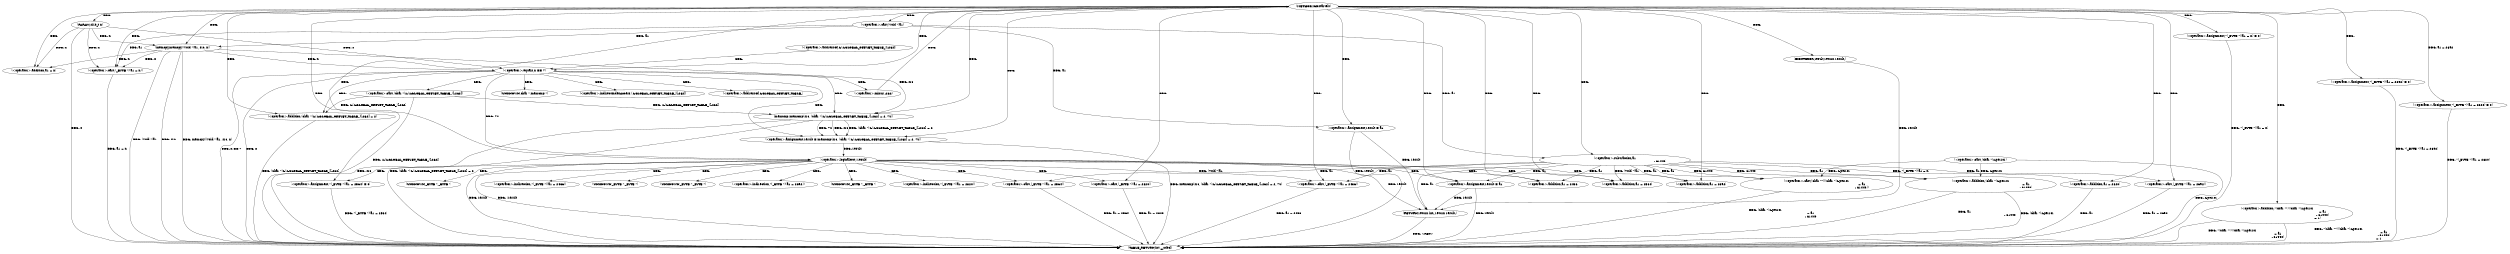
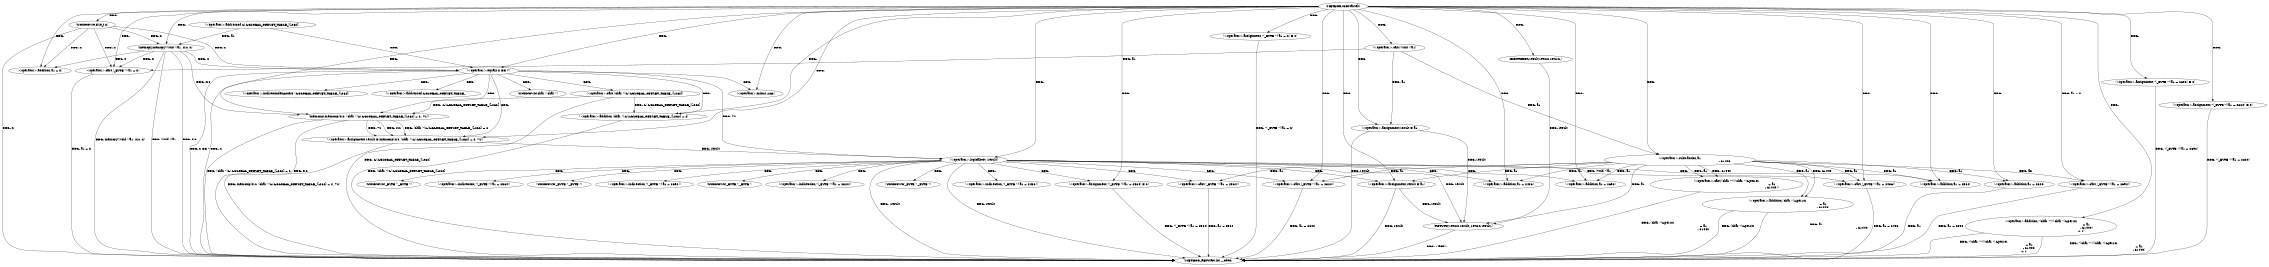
  digraph {
    n1 [label="(METHOD,IGDstartelt)"]
-   n2 [label="(PARAM,size_t n)"]
+   n2 [label="(UNKNOWN,size_t n)"]
    n3 [label="(memcpy,memcpy((void *)a1, src, n))"]
    n4 [label="(<operator>.cast,(void *)a1)"]
    n5 [label="(<operator>.assignment,*(_BYTE *)(a1 + n) = 0)"]
    n6 [label="(<operator>.cast,(_BYTE *)(a1 + n))"]
    n7 [label="(<operator>.addition,a1 + n)"]
    n8 [label="(<operator>.assignment,result = a1)"]
    n9 [label="(<operator>.addition,*(char **)((char *)&perror\n                                                                                               + a1\n                                                                                               - 61440)\n                                                                                    + 1)"]
    n10 [label="(<operator>.subtraction,a1\n                                                                                               - 61440)"]
    n11 [label="(<operator>.equals,n == 7)"]
    n12 [label="(<operator>.assignment,result = memcmp(src, (char *)&(&GLOBAL_OFFSET_TABLE_)[-262] + 2, 7u))"]
    n13 [label="(memcmp,memcmp(src, (char *)&(&GLOBAL_OFFSET_TABLE_)[-262] + 2, 7u))"]
    n14 [label="(<operator>.addition,(char *)&(&GLOBAL_OFFSET_TABLE_)[-262] + 2)"]
    n15 [label="(<operator>.minus,-262)"]
    n16 [label="(<operator>.logicalNot,!result)"]
    n17 [label="(<operator>.cast,(_BYTE *)(a1 + 2436))"]
    n18 [label="(<operator>.addition,a1 + 2436)"]
    n19 [label="(<operator>.assignment,*(_BYTE *)(a1 + 2564) = 0)"]
    n20 [label="(<operator>.addition,a1 + 2564)"]
    n21 [label="(<operator>.assignment,*(_BYTE *)(a1 + 2692) = 0)"]
    n22 [label="(<operator>.cast,(_BYTE *)(a1 + 2692))"]
    n23 [label="(<operator>.addition,a1 + 2692)"]
    n24 [label="(<operator>.assignment,result = a1)"]
    n25 [label="(<operator>.assignment,*(_BYTE *)(a1 + 2820) = 0)"]
    n26 [label="(<operator>.cast,(_BYTE *)(a1 + 2820))"]
    n27 [label="(<operator>.addition,a1 + 2820)"]
-   n28 [label="(IDENTIFIER,result,return result;)"]
-   n29 [label="(TABLE_RETURN,int __cdecl)"]
-   n30 [label="(RETURN,return int;,return result;)"]
+   n28 [label="(IDENTIFIER,result,return return;)"]
+   n29 [label="(METHOD_RETURN,int __cdecl)"]
+   n30 [label="(RETURN,return result;,return result;)"]
    n31 [label="(<operator>.cast,(_BYTE *)(a1 + 2564))"]
    n32 [label="(<operator>.cast,(char **)((char *)&perror\n                                                                                               + a1\n                                                                                               - 61440))"]
    n33 [label="(<operator>.addition,(char *)&perror\n                                                                                               + a1\n                                                                                               - 61440)"]
    n34 [label="(<operator>.cast,(char *)&(&GLOBAL_OFFSET_TABLE_)[-262])"]
-   n35 [label="(UNKNOWN,char *,memcmp *)"]
+   n35 [label="(UNKNOWN,char *,char *)"]
    n36 [label="(<operator>.indirectIndexAccess,(&GLOBAL_OFFSET_TABLE_)[-262])"]
    n37 [label="(<operator>.addressOf,&GLOBAL_OFFSET_TABLE_)"]
    n38 [label="(<operator>.indirection,*(_BYTE *)(a1 + 2436))"]
    n39 [label="(UNKNOWN,_BYTE *,_BYTE *)"]
+   n40 [label="(<operator>.indirection,*(_BYTE *)(a1 + 2564))"]
    n41 [label="(UNKNOWN,_BYTE *,_BYTE *)"]
    n42 [label="(<operator>.indirection,*(_BYTE *)(a1 + 2692))"]
    n43 [label="(UNKNOWN,_BYTE *,_BYTE *)"]
    n44 [label="(<operator>.indirection,*(_BYTE *)(a1 + 2820))"]
    n45 [label="(UNKNOWN,_BYTE *,_BYTE *)"]
-   n46 [label="(<operator>.cast,(char *)&perror)"]
    n47 [label="(<operator>.addressOf,&(&GLOBAL_OFFSET_TABLE_)[-262])"]
    n1 -> n2 [label="DDG: "]
    n1 -> n3 [label="DDG: "]
    n1 -> n4 [label="DDG: "]
    n1 -> n5 [label="DDG: "]
    n1 -> n6 [label="DDG: "]
    n1 -> n7 [label="DDG: "]
    n1 -> n8 [label="DDG: "]
    n1 -> n9 [label="DDG: "]
-   n1 -> n10 [label="CDG: "]
+   n1 -> n10 [label="DDG: "]
    n1 -> n11 [label="DDG: "]
    n1 -> n12 [label="DDG: "]
    n1 -> n13 [label="DDG: "]
    n1 -> n14 [label="DDG: "]
-   n15 -> n1 [label="DDG: "]
+   n1 -> n15 [label="DDG: "]
    n1 -> n16 [label="DDG: "]
-   n1 -> n17 [label="DDG: "]
+   n1 -> n17 [label="CDG: "]
    n1 -> n18 [label="DDG: "]
    n1 -> n19 [label="DDG: "]
    n1 -> n20 [label="DDG: "]
    n1 -> n21 [label="DDG: "]
-   n1 -> n22 [label="DDG: "]
+   n1 -> n22 [label="DDG: a1 + n"]
    n1 -> n23 [label="DDG: "]
    n1 -> n24 [label="DDG: "]
-   n1 -> n25 [label="DDG: a1 + 2692"]
+   n1 -> n25 [label="DDG: "]
    n1 -> n26 [label="CDG: "]
    n1 -> n27 [label="DDG: "]
    n1 -> n28 [label="DDG: "]
    n2 -> n3 [label="DDG: n"]
    n2 -> n6 [label="DDG: n"]
    n2 -> n7 [label="DDG: n"]
    n2 -> n11 [label="DDG: n"]
    n2 -> n29 [label="DDG: n"]
    n3 -> n6 [label="DDG: n"]
    n3 -> n7 [label="DDG: n"]
    n3 -> n11 [label="DDG: n"]
    n3 -> n13 [label="DDG: src"]
    n3 -> n29 [label="DDG: (void *)a1"]
    n3 -> n29 [label="DDG: src"]
    n3 -> n29 [label="DDG: memcpy((void *)a1, src, n)"]
-   n4 -> n3 [label="DDG: a1"]
+   n47 -> n3 [label="DDG: a1"]
    n4 -> n6 [label="DDG: a1"]
    n4 -> n8 [label="DDG: a1"]
    n4 -> n10 [label="DDG: a1"]
    n5 -> n29 [label="DDG: *(_BYTE *)(a1 + n)"]
    n6 -> n29 [label="DDG: a1 + n"]
    n8 -> n29 [label="DDG: result"]
    n8 -> n30 [label="DDG: result"]
    n9 -> n29 [label="DDG: *(char **)((char *)&perror\n                                                                                               + a1\n                                                                                               - 61440)"]
    n9 -> n29 [label="DDG: *(char **)((char *)&perror\n                                                                                               + a1\n                                                                                               - 61440)\n                                                                                    + 1"]
    n10 -> n17 [label="DDG: a1"]
    n10 -> n18 [label="DDG: a1"]
-   n10 -> n20 [label="DDG: (void *)a1"]
-   n10 -> n22 [label="DDG: a1"]
+   n10 -> n20 [label="DDG: a1"]
+   n10 -> n22 [label="DDG: a3"]
    n10 -> n23 [label="DDG: a1"]
    n10 -> n24 [label="DDG: a1"]
-   n10 -> n27 [label="DDG: *(_BYTE *)(a1 + n)"]
+   n10 -> n26 [label="DDG: a1"]
+   n10 -> n27 [label="DDG: a1"]
    n10 -> n30 [label="DDG: a1"]
    n10 -> n31 [label="DDG: a1"]
    n10 -> n32 [label="DDG: a1"]
    n10 -> n32 [label="DDG: 61440"]
    n10 -> n33 [label="DDG: a1"]
    n10 -> n33 [label="DDG: 61440"]
    n11 -> n12 [label="CDG: "]
    n11 -> n13 [label="CDG: "]
    n11 -> n14 [label="CDG: "]
    n11 -> n15 [label="CDG: "]
    n11 -> n16 [label="DDG: 7u"]
    n11 -> n29 [label="DDG: n == 7"]
    n11 -> n29 [label="DDG: n"]
    n11 -> n34 [label="CDG: "]
    n11 -> n35 [label="CDG: "]
    n11 -> n36 [label="CDG: "]
    n11 -> n37 [label="CDG: "]
    n12 -> n16 [label="DDG: result"]
    n12 -> n29 [label="DDG: memcmp(src, (char *)&(&GLOBAL_OFFSET_TABLE_)[-262] + 2, 7u)"]
    n13 -> n12 [label="DDG: src"]
    n13 -> n12 [label="DDG: (char *)&(&GLOBAL_OFFSET_TABLE_)[-262] + 2"]
    n13 -> n12 [label="DDG: 7u"]
    n13 -> n29 [label="DDG: (char *)&(&GLOBAL_OFFSET_TABLE_)[-262] + 2"]
    n13 -> n29 [label="DDG: src"]
    n14 -> n29 [label="DDG: (char *)&(&GLOBAL_OFFSET_TABLE_)[-262]"]
    n16 -> n17 [label="DDG: (void *)a1"]
    n16 -> n18 [label="CDG: "]
    n16 -> n19 [label="CDG: "]
    n16 -> n20 [label="CDG: "]
    n16 -> n23 [label="CDG: "]
    n16 -> n24 [label="CDG: "]
    n16 -> n26 [label="CDG: "]
    n16 -> n29 [label="DDG: !result"]
    n16 -> n29 [label="DDG: result"]
    n16 -> n30 [label="DDG: result"]
    n16 -> n31 [label="CDG: "]
    n16 -> n38 [label="CDG: "]
    n16 -> n39 [label="CDG: "]
+   n16 -> n40 [label="CDG: "]
    n16 -> n41 [label="CDG: "]
    n16 -> n42 [label="CDG: "]
    n16 -> n43 [label="CDG: "]
    n16 -> n44 [label="CDG: "]
    n16 -> n45 [label="CDG: "]
    n17 -> n29 [label="DDG: a1 + 2436"]
    n19 -> n29 [label="DDG: *(_BYTE *)(a1 + 2564)"]
    n21 -> n29 [label="DDG: *(_BYTE *)(a1 + 2692)"]
    n22 -> n29 [label="DDG: a1 + 2692"]
    n24 -> n29 [label="DDG: result"]
    n24 -> n30 [label="DDG: result"]
    n25 -> n29 [label="DDG: *(_BYTE *)(a1 + 2820)"]
    n26 -> n29 [label="DDG: a1 + 2820"]
    n27 -> n29 [label="DDG: a1"]
    n28 -> n30 [label="DDG: result"]
    n30 -> n29 [label="DDG: <RET>"]
    n31 -> n29 [label="DDG: a1 + 2564"]
    n32 -> n29 [label="DDG: (char *)&perror\n                                                                                               + a1\n                                                                                               - 61440"]
    n33 -> n29 [label="DDG: a1\n                                                                                               - 61440"]
    n33 -> n29 [label="DDG: (char *)&perror"]
    n34 -> n13 [label="DDG: &(&GLOBAL_OFFSET_TABLE_)[-262]"]
    n34 -> n14 [label="DDG: &(&GLOBAL_OFFSET_TABLE_)[-262]"]
    n34 -> n29 [label="DDG: &(&GLOBAL_OFFSET_TABLE_)[-262]"]
-   n46 -> n29 [label="DDG: &perror"]
-   n46 -> n32 [label="DDG: &perror"]
-   n46 -> n33 [label="DDG: &perror"]
    n47 -> n11 [label="CDG: "]
  }
